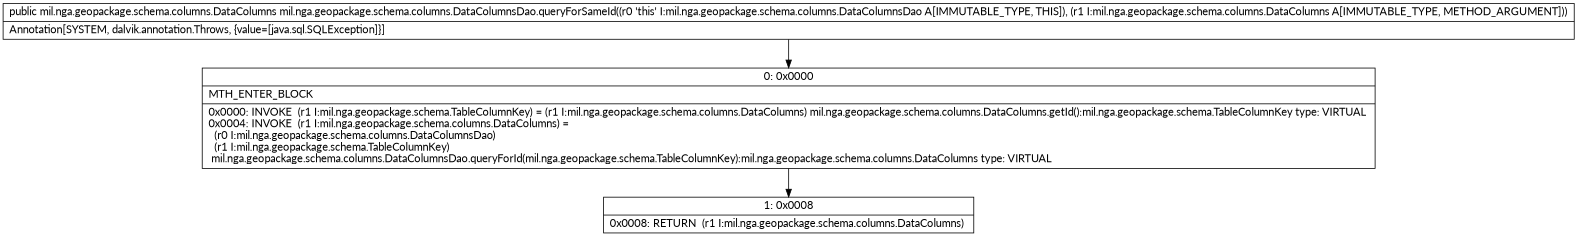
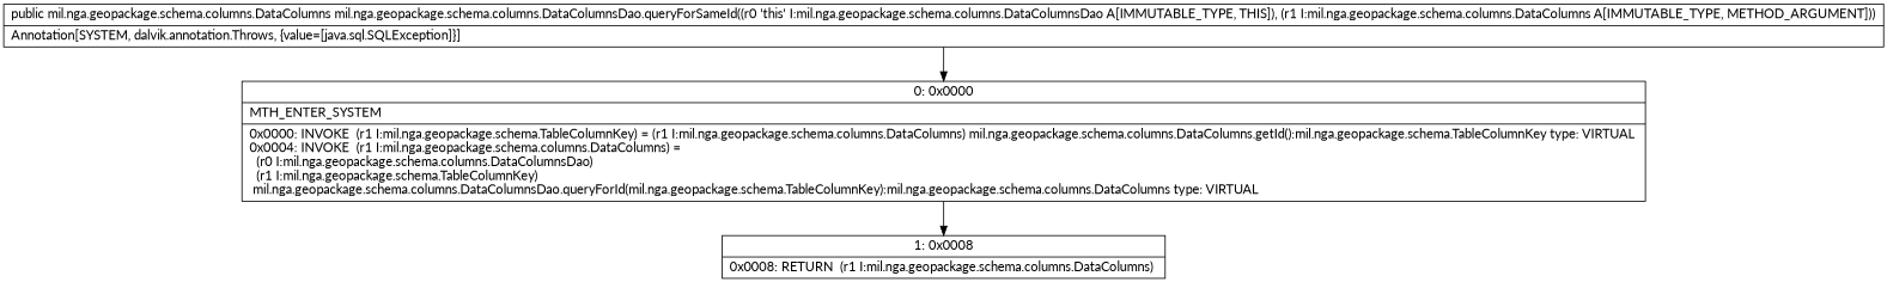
  digraph {
    fontname=Lato
    node [shape=record fontname=Lato]
    edge [fontname=Lato]
-   n1 [label="{0\:\ 0x0000|MTH_ENTER_BLOCK\l|0x0000: INVOKE  (r1 I:mil.nga.geopackage.schema.TableColumnKey) = (r1 I:mil.nga.geopackage.schema.columns.DataColumns) mil.nga.geopackage.schema.columns.DataColumns.getId():mil.nga.geopackage.schema.TableColumnKey type: VIRTUAL \l0x0004: INVOKE  (r1 I:mil.nga.geopackage.schema.columns.DataColumns) = \l  (r0 I:mil.nga.geopackage.schema.columns.DataColumnsDao)\l  (r1 I:mil.nga.geopackage.schema.TableColumnKey)\l mil.nga.geopackage.schema.columns.DataColumnsDao.queryForId(mil.nga.geopackage.schema.TableColumnKey):mil.nga.geopackage.schema.columns.DataColumns type: VIRTUAL \l}"]
+   n1 [label="{0\:\ 0x0000|MTH_ENTER_SYSTEM\l|0x0000: INVOKE  (r1 I:mil.nga.geopackage.schema.TableColumnKey) = (r1 I:mil.nga.geopackage.schema.columns.DataColumns) mil.nga.geopackage.schema.columns.DataColumns.getId():mil.nga.geopackage.schema.TableColumnKey type: VIRTUAL \l0x0004: INVOKE  (r1 I:mil.nga.geopackage.schema.columns.DataColumns) = \l  (r0 I:mil.nga.geopackage.schema.columns.DataColumnsDao)\l  (r1 I:mil.nga.geopackage.schema.TableColumnKey)\l mil.nga.geopackage.schema.columns.DataColumnsDao.queryForId(mil.nga.geopackage.schema.TableColumnKey):mil.nga.geopackage.schema.columns.DataColumns type: VIRTUAL \l}"]
    n2 [label="{1\:\ 0x0008|0x0008: RETURN  (r1 I:mil.nga.geopackage.schema.columns.DataColumns) \l}"]
    n3 [label="{public mil.nga.geopackage.schema.columns.DataColumns mil.nga.geopackage.schema.columns.DataColumnsDao.queryForSameId((r0 'this' I:mil.nga.geopackage.schema.columns.DataColumnsDao A[IMMUTABLE_TYPE, THIS]), (r1 I:mil.nga.geopackage.schema.columns.DataColumns A[IMMUTABLE_TYPE, METHOD_ARGUMENT]))  | Annotation[SYSTEM, dalvik.annotation.Throws, \{value=[java.sql.SQLException]\}]\l}"]
    n1 -> n2
    n3 -> n1
  }
